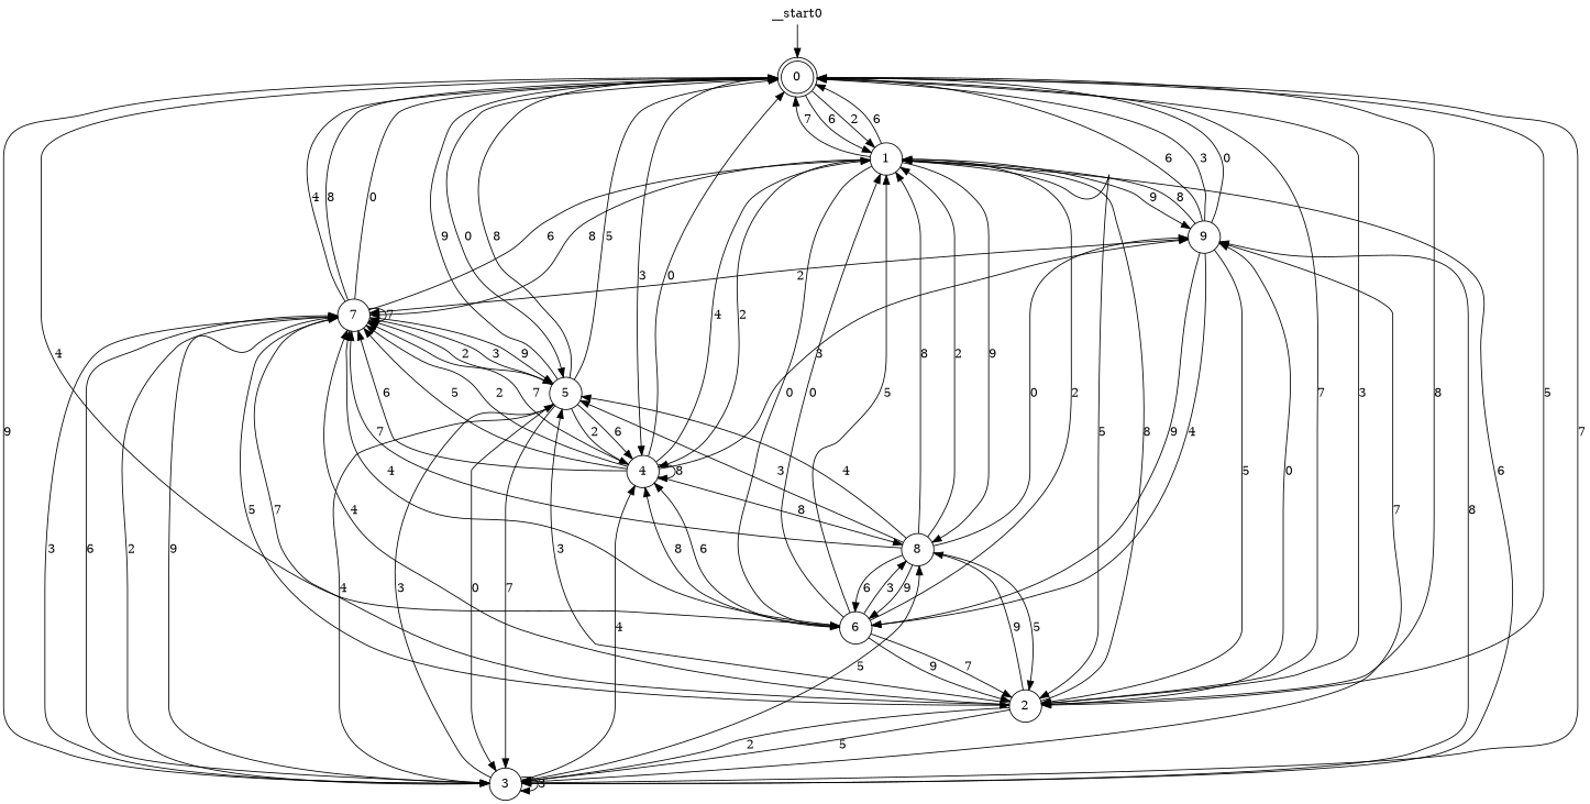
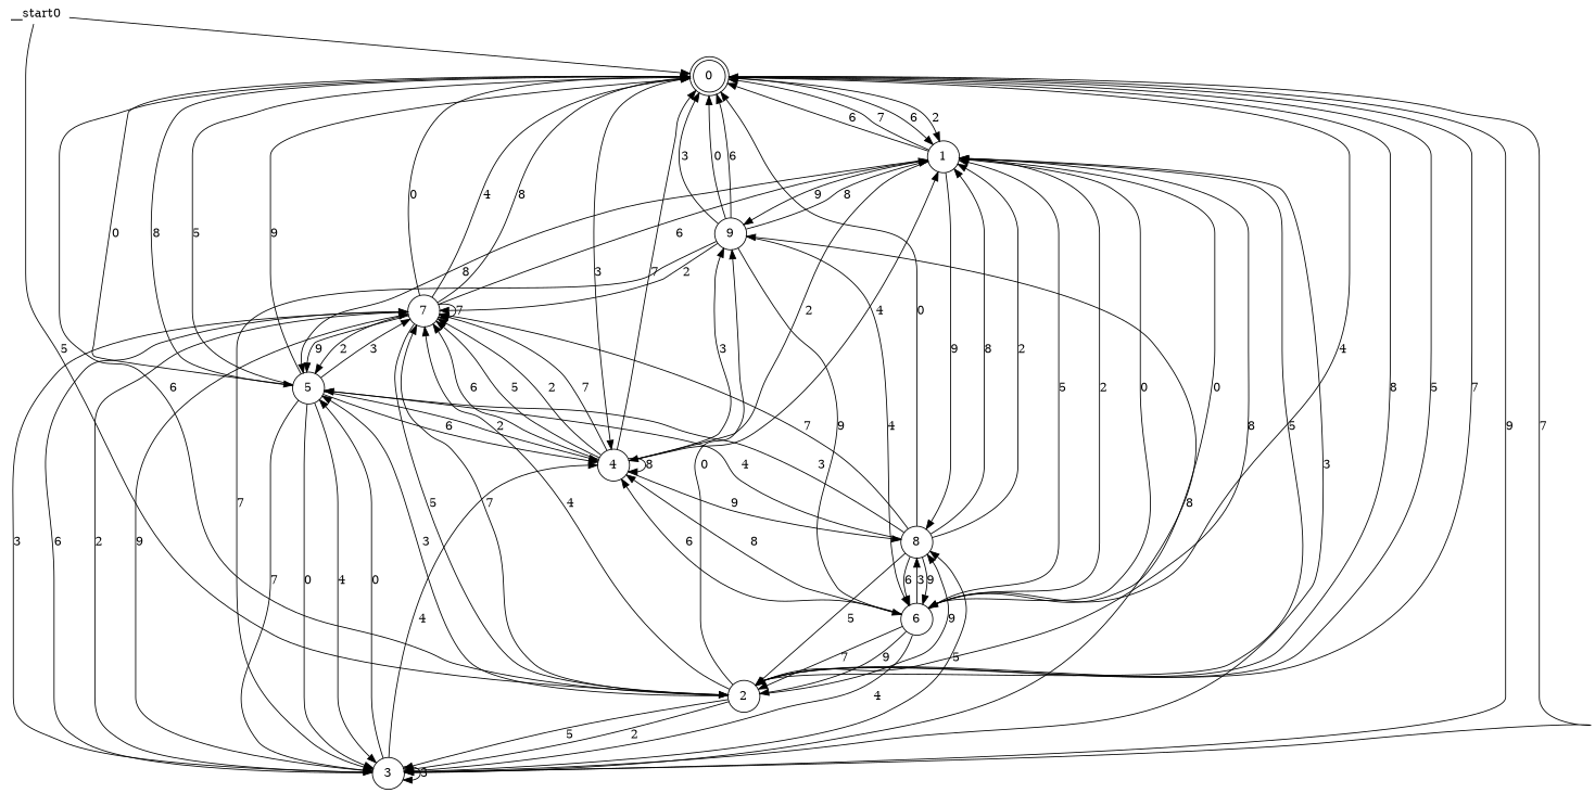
  digraph {
    fontname="DejaVu Serif"
    node [fontname="DejaVu Serif" shape=circle]
    edge [fontname="DejaVu Serif"]
    n1 [label=0 shape=doublecircle]
    n2 [label=1]
    n3 [label=2]
    n4 [label=3]
    n5 [label=4]
    n6 [label=5]
    n7 [label=6]
    n8 [label=7]
    n9 [label=8]
    n10 [label=9]
    __start0 [height=0 shape=none width=0]
    n1 -> n2 [label=6]
    n1 -> n2 [label=2]
    n1 -> n3 [label=8]
    n1 -> n3 [label=5]
    n1 -> n3 [label=7]
    n1 -> n4 [label=9]
    n1 -> n5 [label=3]
    n1 -> n6 [label=0]
    n1 -> n7 [label=4]
    n2 -> n1 [label=6]
    n2 -> n1 [label=7]
    n2 -> n3 [label=5]
-   n2 -> n4 [label=6]
+   n2 -> n4 [label=3]
    n2 -> n5 [label=2]
    n2 -> n7 [label=0]
-   n2 -> n8 [label=8]
+   n2 -> n6 [label=8]
    n2 -> n9 [label=9]
    n2 -> n10 [label=9]
-   n3 -> n1 [label=3]
+   n3 -> n1 [label=6]
    n3 -> n2 [label=8]
    n3 -> n4 [label=5]
    n3 -> n4 [label=2]
    n3 -> n6 [label=3]
    n3 -> n8 [label=7]
    n3 -> n8 [label=4]
    n3 -> n9 [label=9]
    n3 -> n10 [label=0]
    n4 -> n1 [label=7]
    n4 -> n4 [label=3]
    n4 -> n5 [label=4]
-   n4 -> n6 [label=3]
+   n4 -> n6 [label=0]
    n4 -> n8 [label=6]
    n4 -> n8 [label=2]
    n4 -> n8 [label=9]
    n4 -> n9 [label=5]
    n4 -> n10 [label=8]
-   n5 -> n1 [label=0]
+   n5 -> n1 [label=7]
    n5 -> n2 [label=4]
    n5 -> n5 [label=8]
    n5 -> n8 [label=6]
    n5 -> n8 [label=5]
    n5 -> n8 [label=2]
    n5 -> n8 [label=7]
-   n5 -> n9 [label=8]
+   n5 -> n9 [label=9]
    n5 -> n10 [label=3]
    n6 -> n1 [label=8]
    n6 -> n1 [label=5]
    n6 -> n1 [label=9]
    n6 -> n4 [label=7]
    n6 -> n4 [label=0]
    n6 -> n4 [label=4]
    n6 -> n5 [label=6]
    n6 -> n5 [label=2]
    n6 -> n8 [label=3]
    n7 -> n2 [label=5]
    n7 -> n2 [label=2]
    n7 -> n2 [label=0]
    n7 -> n3 [label=9]
    n7 -> n3 [label=7]
-   n7 -> n8 [label=4]
+   n7 -> n4 [label=4]
    n7 -> n5 [label=6]
    n7 -> n5 [label=8]
    n7 -> n9 [label=3]
    n8 -> n1 [label=8]
    n8 -> n1 [label=0]
    n8 -> n1 [label=4]
    n8 -> n2 [label=6]
    n8 -> n3 [label=5]
    n8 -> n4 [label=3]
    n8 -> n6 [label=2]
    n8 -> n6 [label=9]
    n8 -> n8 [label=7]
-   n9 -> n10 [label=0]
+   n9 -> n1 [label=0]
    n9 -> n2 [label=8]
    n9 -> n2 [label=2]
    n9 -> n3 [label=5]
    n9 -> n6 [label=3]
    n9 -> n6 [label=4]
    n9 -> n7 [label=6]
    n9 -> n7 [label=9]
    n9 -> n8 [label=7]
    n10 -> n1 [label=6]
    n10 -> n1 [label=3]
    n10 -> n1 [label=0]
    n10 -> n2 [label=8]
-   n10 -> n3 [label=5]
+   __start0 -> n3 [label=5]
    n10 -> n4 [label=7]
    n10 -> n7 [label=9]
    n10 -> n7 [label=4]
    n10 -> n8 [label=2]
    __start0 -> n1
  }
